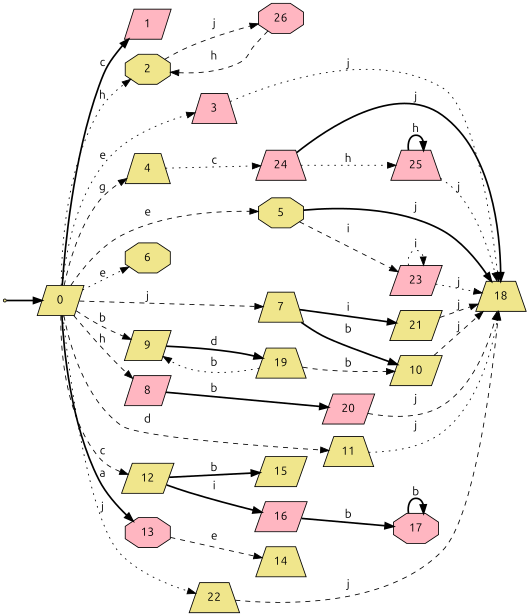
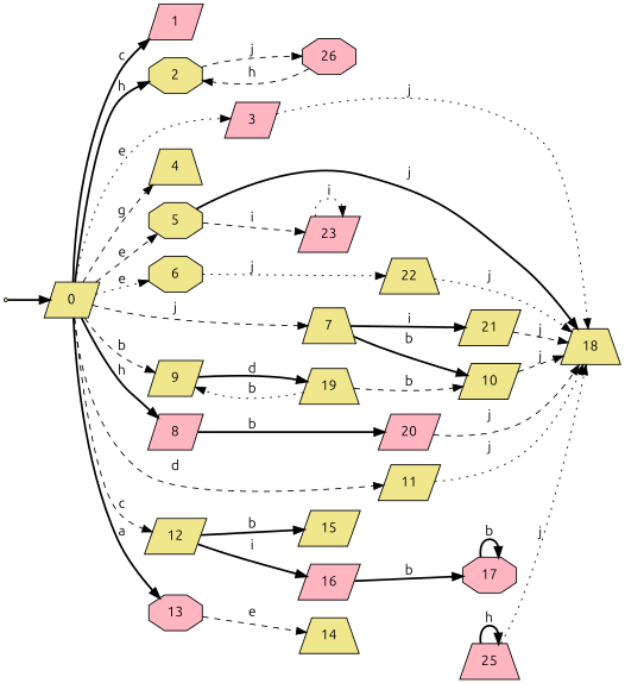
  digraph {
    fontname=Ubuntu
    rankdir=LR
    node [fillcolor=khaki fontname=Ubuntu shape=parallelogram style=filled]
    edge [fontname=Ubuntu style=dashed]
    dummy0 [shape=point]
    0
    1 [fillcolor=lightpink]
    2 [shape=octagon]
-   3 [fillcolor=lightpink shape=trapezium]
+   3 [fillcolor=lightpink]
    4 [shape=trapezium]
    5 [shape=octagon]
    6 [shape=octagon]
    7 [shape=trapezium]
    8 [fillcolor=lightpink]
    9
-   11 [shape=trapezium]
+   11
    12
    13 [fillcolor=lightpink shape=octagon]
    26 [fillcolor=lightpink shape=octagon]
    18 [shape=trapezium]
-   24 [fillcolor=lightpink shape=trapezium]
    23 [fillcolor=lightpink]
    22 [shape=trapezium]
    10
    21
    20 [fillcolor=lightpink]
    19 [shape=trapezium]
    15
    16 [fillcolor=lightpink]
    14 [shape=trapezium]
    25 [fillcolor=lightpink shape=trapezium]
    17 [fillcolor=lightpink shape=octagon]
    dummy0 -> 0 [style=bold]
    0 -> 1 [label=c style=bold]
-   0 -> 2 [label=h style=dotted]
+   0 -> 2 [label=h style=bold]
    0 -> 3 [label=e style=dotted]
    0 -> 4 [label=g]
    0 -> 5 [label=e]
    0 -> 6 [label=e style=dotted]
    0 -> 7 [label=j]
-   0 -> 8 [label=h]
+   0 -> 8 [label=h style=bold]
    0 -> 9 [label=b]
    0 -> 11 [label=d]
    0 -> 12 [label=c]
    0 -> 13 [label=a style=bold]
    2 -> 26 [label=j]
    3 -> 18 [label=j style=dotted]
-   4 -> 24 [label=c style=dotted]
    5 -> 18 [label=j style=bold]
    5 -> 23 [label=i]
-   0 -> 22 [label=j style=dotted]
+   6 -> 22 [label=j style=dotted]
    7 -> 10 [label=b style=bold]
    7 -> 21 [label=i style=bold]
    8 -> 20 [label=b style=bold]
    9 -> 19 [label=d style=bold]
    11 -> 18 [label=j style=dotted]
    12 -> 15 [label=b style=bold]
    12 -> 16 [label=i style=bold]
    13 -> 14 [label=e]
    26 -> 2 [label=h]
-   24 -> 18 [label=j style=bold]
-   24 -> 25 [label=h style=dotted]
-   23 -> 18 [label=j style=dotted]
    23 -> 23 [label=i style=dotted]
-   22 -> 18 [label=j]
+   22 -> 18 [label=j style=dotted]
    10 -> 18 [label=j]
    21 -> 18 [label=j]
    20 -> 18 [label=j]
    19 -> 9 [label=b style=dotted]
    19 -> 10 [label=b]
    16 -> 17 [label=b style=bold]
    25 -> 18 [label=j style=dotted]
    25 -> 25 [label=h style=bold]
    17 -> 17 [label=b style=bold]
  }
